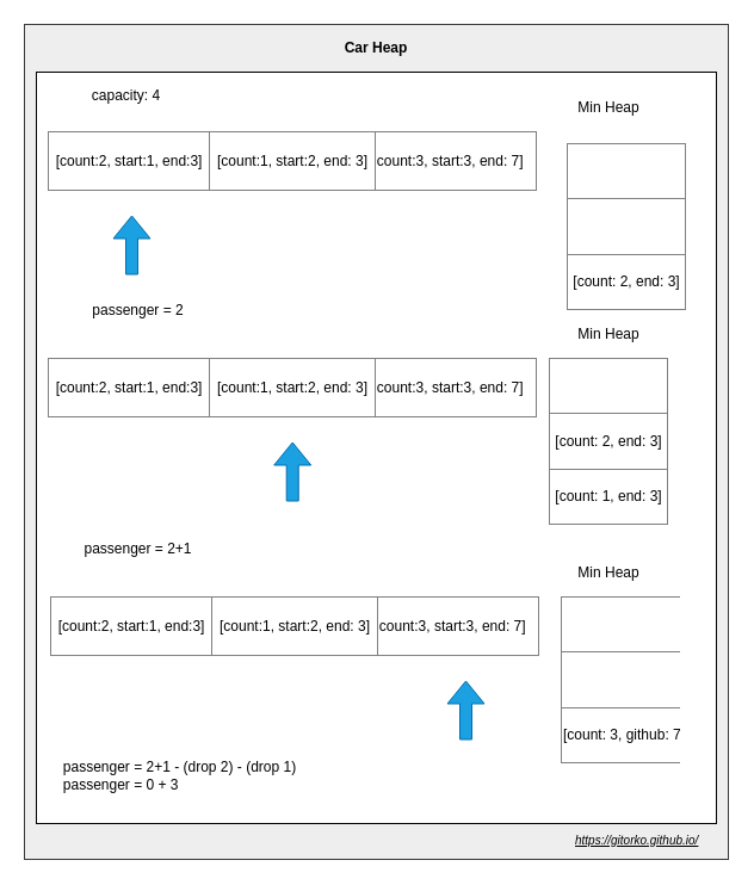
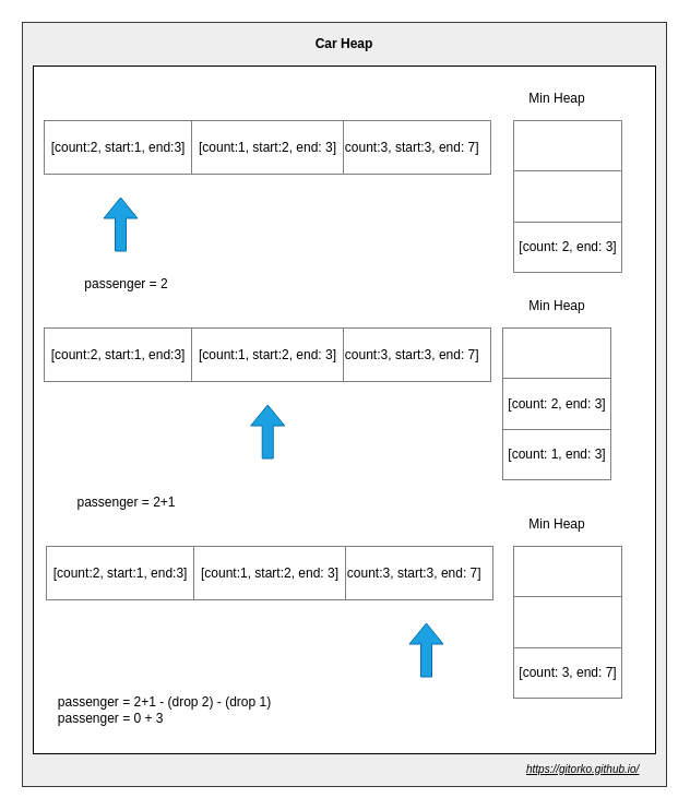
  <mxCell id="0" />
  <mxCell id="1" parent="0" />
  <mxCell id="2" value="" style="rounded=0;whiteSpace=wrap;html=1;fillColor=#eeeeee;strokeColor=#36393d;" vertex="1" parent="1"><mxGeometry x="20" y="20" width="590" height="700" as="geometry" /></mxCell>
  <mxCell id="3" value="" style="rounded=0;whiteSpace=wrap;html=1;" vertex="1" parent="1"><mxGeometry x="30" y="60" width="570" height="630" as="geometry" /></mxCell>
  <mxCell id="4" value="Car Heap" style="text;html=1;strokeColor=none;fillColor=none;align=center;verticalAlign=middle;whiteSpace=wrap;rounded=0;fontStyle=1" vertex="1" parent="1"><mxGeometry x="225" y="30" width="180" height="20" as="geometry" /></mxCell>
  <mxCell id="5" value="&lt;table border=&quot;1&quot; width=&quot;100%&quot; style=&quot;width: 100% ; height: 100% ; border-collapse: collapse&quot;&gt;&lt;tbody&gt;&lt;tr&gt;&lt;td align=&quot;center&quot;&gt;[count:2, start:1, end:3]&lt;/td&gt;&lt;td align=&quot;center&quot;&gt;[count:1, start:2, end: 3]&lt;/td&gt;&lt;td&gt;&lt;span style=&quot;text-align: -webkit-center&quot;&gt;count:3, start:3, end: 7]&lt;/span&gt;&lt;br&gt;&lt;/td&gt;&lt;/tr&gt;&lt;/tbody&gt;&lt;/table&gt;" style="text;html=1;strokeColor=none;fillColor=none;overflow=fill;" vertex="1" parent="1"><mxGeometry x="40" y="110" width="410" height="50" as="geometry" /></mxCell>
  <mxCell id="6" value="" style="shape=flexArrow;endArrow=classic;html=1;fillColor=#1ba1e2;strokeColor=#006EAF;" edge="1" parent="1"><mxGeometry width="50" height="50" relative="1" as="geometry"><mxPoint x="110" y="230" as="sourcePoint" /><mxPoint x="110" y="180" as="targetPoint" /></mxGeometry></mxCell>
  <mxCell id="7" value="passenger = 2" style="text;html=1;align=center;verticalAlign=middle;resizable=0;points=[];autosize=1;" vertex="1" parent="1"><mxGeometry x="70" y="250" width="90" height="20" as="geometry" /></mxCell>
  <mxCell id="8" value="" style="shape=flexArrow;endArrow=classic;html=1;fillColor=#1ba1e2;strokeColor=#006EAF;" edge="1" parent="1"><mxGeometry width="50" height="50" relative="1" as="geometry"><mxPoint x="244.71" y="420" as="sourcePoint" /><mxPoint x="244.71" y="370" as="targetPoint" /></mxGeometry></mxCell>
  <mxCell id="9" value="passenger = 2+1" style="text;html=1;align=center;verticalAlign=middle;resizable=0;points=[];autosize=1;" vertex="1" parent="1"><mxGeometry x="60" y="450" width="110" height="20" as="geometry" /></mxCell>
- <mxCell id="10" value="&lt;table border=&quot;1&quot; width=&quot;100%&quot; style=&quot;width: 100% ; height: 100% ; border-collapse: collapse&quot;&gt;&lt;tbody&gt;&lt;tr&gt;&lt;td align=&quot;center&quot;&gt;&lt;br&gt;&lt;/td&gt;&lt;/tr&gt;&lt;tr&gt;&lt;td align=&quot;center&quot;&gt;&lt;br&gt;&lt;/td&gt;&lt;/tr&gt;&lt;tr&gt;&lt;td align=&quot;center&quot;&gt;[count: 2, end: 3]&lt;/td&gt;&lt;/tr&gt;&lt;/tbody&gt;&lt;/table&gt;" style="text;html=1;strokeColor=none;fillColor=none;overflow=fill;" vertex="1" parent="1"><mxGeometry x="475" y="120" width="100" height="140" as="geometry" /></mxCell>
+ <mxCell id="10" value="&lt;table border=&quot;1&quot; width=&quot;100%&quot; style=&quot;width: 100% ; height: 100% ; border-collapse: collapse&quot;&gt;&lt;tbody&gt;&lt;tr&gt;&lt;td align=&quot;center&quot;&gt;&lt;br&gt;&lt;/td&gt;&lt;/tr&gt;&lt;tr&gt;&lt;td align=&quot;center&quot;&gt;&lt;br&gt;&lt;/td&gt;&lt;/tr&gt;&lt;tr&gt;&lt;td align=&quot;center&quot;&gt;[count: 2, end: 3]&lt;/td&gt;&lt;/tr&gt;&lt;/tbody&gt;&lt;/table&gt;" style="text;html=1;strokeColor=none;fillColor=none;overflow=fill;" vertex="1" parent="1"><mxGeometry x="470" y="110" width="100" height="140" as="geometry" /></mxCell>
  <mxCell id="11" value="&lt;table border=&quot;1&quot; width=&quot;100%&quot; style=&quot;width: 100% ; height: 100% ; border-collapse: collapse&quot;&gt;&lt;tbody&gt;&lt;tr&gt;&lt;td align=&quot;center&quot;&gt;[count:2, start:1, end:3]&lt;/td&gt;&lt;td align=&quot;center&quot;&gt;[count:1, start:2, end: 3]&lt;/td&gt;&lt;td&gt;&lt;span style=&quot;text-align: -webkit-center&quot;&gt;count:3, start:3, end: 7]&lt;/span&gt;&lt;br&gt;&lt;/td&gt;&lt;/tr&gt;&lt;/tbody&gt;&lt;/table&gt;" style="text;html=1;strokeColor=none;fillColor=none;overflow=fill;" vertex="1" parent="1"><mxGeometry x="40" y="300" width="410" height="50" as="geometry" /></mxCell>
  <mxCell id="12" value="&lt;table border=&quot;1&quot; width=&quot;100%&quot; style=&quot;width: 100% ; height: 100% ; border-collapse: collapse&quot;&gt;&lt;tbody&gt;&lt;tr&gt;&lt;td align=&quot;center&quot;&gt;&lt;br&gt;&lt;/td&gt;&lt;/tr&gt;&lt;tr&gt;&lt;td align=&quot;center&quot;&gt;[count: 2, end: 3]&lt;br&gt;&lt;/td&gt;&lt;/tr&gt;&lt;tr&gt;&lt;td align=&quot;center&quot;&gt;[count: 1, end: 3]&lt;/td&gt;&lt;/tr&gt;&lt;/tbody&gt;&lt;/table&gt;" style="text;html=1;strokeColor=none;fillColor=none;overflow=fill;" vertex="1" parent="1"><mxGeometry x="460" y="300" width="100" height="140" as="geometry" /></mxCell>
  <mxCell id="13" value="" style="shape=flexArrow;endArrow=classic;html=1;fillColor=#1ba1e2;strokeColor=#006EAF;" edge="1" parent="1"><mxGeometry width="50" height="50" relative="1" as="geometry"><mxPoint x="390" y="620" as="sourcePoint" /><mxPoint x="390" y="570" as="targetPoint" /></mxGeometry></mxCell>
  <mxCell id="14" value="passenger = 2+1 - (drop 2) - (drop 1)&lt;br&gt;&lt;div style=&quot;text-align: left&quot;&gt;&lt;span&gt;passenger = 0 + 3&lt;/span&gt;&lt;/div&gt;" style="text;html=1;align=center;verticalAlign=middle;resizable=0;points=[];autosize=1;" vertex="1" parent="1"><mxGeometry x="45" y="635" width="210" height="30" as="geometry" /></mxCell>
  <mxCell id="15" value="&lt;table border=&quot;1&quot; width=&quot;100%&quot; style=&quot;width: 100% ; height: 100% ; border-collapse: collapse&quot;&gt;&lt;tbody&gt;&lt;tr&gt;&lt;td align=&quot;center&quot;&gt;[count:2, start:1, end:3]&lt;/td&gt;&lt;td align=&quot;center&quot;&gt;[count:1, start:2, end: 3]&lt;/td&gt;&lt;td&gt;&lt;span style=&quot;text-align: -webkit-center&quot;&gt;count:3, start:3, end: 7]&lt;/span&gt;&lt;br&gt;&lt;/td&gt;&lt;/tr&gt;&lt;/tbody&gt;&lt;/table&gt;" style="text;html=1;strokeColor=none;fillColor=none;overflow=fill;" vertex="1" parent="1"><mxGeometry x="41.71" y="500" width="410" height="50" as="geometry" /></mxCell>
- <mxCell id="16" value="&lt;table border=&quot;1&quot; width=&quot;100%&quot; style=&quot;width: 100% ; height: 100% ; border-collapse: collapse&quot;&gt;&lt;tbody&gt;&lt;tr&gt;&lt;td align=&quot;center&quot;&gt;&lt;br&gt;&lt;/td&gt;&lt;/tr&gt;&lt;tr&gt;&lt;td align=&quot;center&quot;&gt;&lt;br&gt;&lt;/td&gt;&lt;/tr&gt;&lt;tr&gt;&lt;td align=&quot;center&quot;&gt;[count: 3, github: 7]&lt;/td&gt;&lt;/tr&gt;&lt;/tbody&gt;&lt;/table&gt;" style="text;html=1;strokeColor=none;fillColor=none;overflow=fill;" vertex="1" parent="1"><mxGeometry x="470" y="500" width="100" height="140" as="geometry" /></mxCell>
- <mxCell id="17" value="capacity: 4" style="text;html=1;align=center;verticalAlign=middle;resizable=0;points=[];autosize=1;" vertex="1" parent="1"><mxGeometry x="70" y="70" width="70" height="20" as="geometry" /></mxCell>
+ <mxCell id="16" value="&lt;table border=&quot;1&quot; width=&quot;100%&quot; style=&quot;width: 100% ; height: 100% ; border-collapse: collapse&quot;&gt;&lt;tbody&gt;&lt;tr&gt;&lt;td align=&quot;center&quot;&gt;&lt;br&gt;&lt;/td&gt;&lt;/tr&gt;&lt;tr&gt;&lt;td align=&quot;center&quot;&gt;&lt;br&gt;&lt;/td&gt;&lt;/tr&gt;&lt;tr&gt;&lt;td align=&quot;center&quot;&gt;[count: 3, end: 7]&lt;/td&gt;&lt;/tr&gt;&lt;/tbody&gt;&lt;/table&gt;" style="text;html=1;strokeColor=none;fillColor=none;overflow=fill;" vertex="1" parent="1"><mxGeometry x="470" y="500" width="100" height="140" as="geometry" /></mxCell>
  <mxCell id="18" value="&lt;i&gt;&lt;u&gt;&lt;font style=&quot;font-size: 10px&quot;&gt;https://gitorko.github.io/&lt;/font&gt;&lt;/u&gt;&lt;/i&gt;" style="text;html=1;" vertex="1" parent="1"><mxGeometry x="480" y="690" width="120" height="30" as="geometry" /></mxCell>
  <mxCell id="19" value="Min Heap" style="text;html=1;strokeColor=none;fillColor=none;align=center;verticalAlign=middle;whiteSpace=wrap;rounded=0;" vertex="1" parent="1"><mxGeometry x="470" y="80" width="80" height="20" as="geometry" /></mxCell>
  <mxCell id="20" value="Min Heap" style="text;html=1;strokeColor=none;fillColor=none;align=center;verticalAlign=middle;whiteSpace=wrap;rounded=0;" vertex="1" parent="1"><mxGeometry x="470" y="270" width="80" height="20" as="geometry" /></mxCell>
  <mxCell id="21" value="Min Heap" style="text;html=1;strokeColor=none;fillColor=none;align=center;verticalAlign=middle;whiteSpace=wrap;rounded=0;" vertex="1" parent="1"><mxGeometry x="470" y="470" width="80" height="20" as="geometry" /></mxCell>
